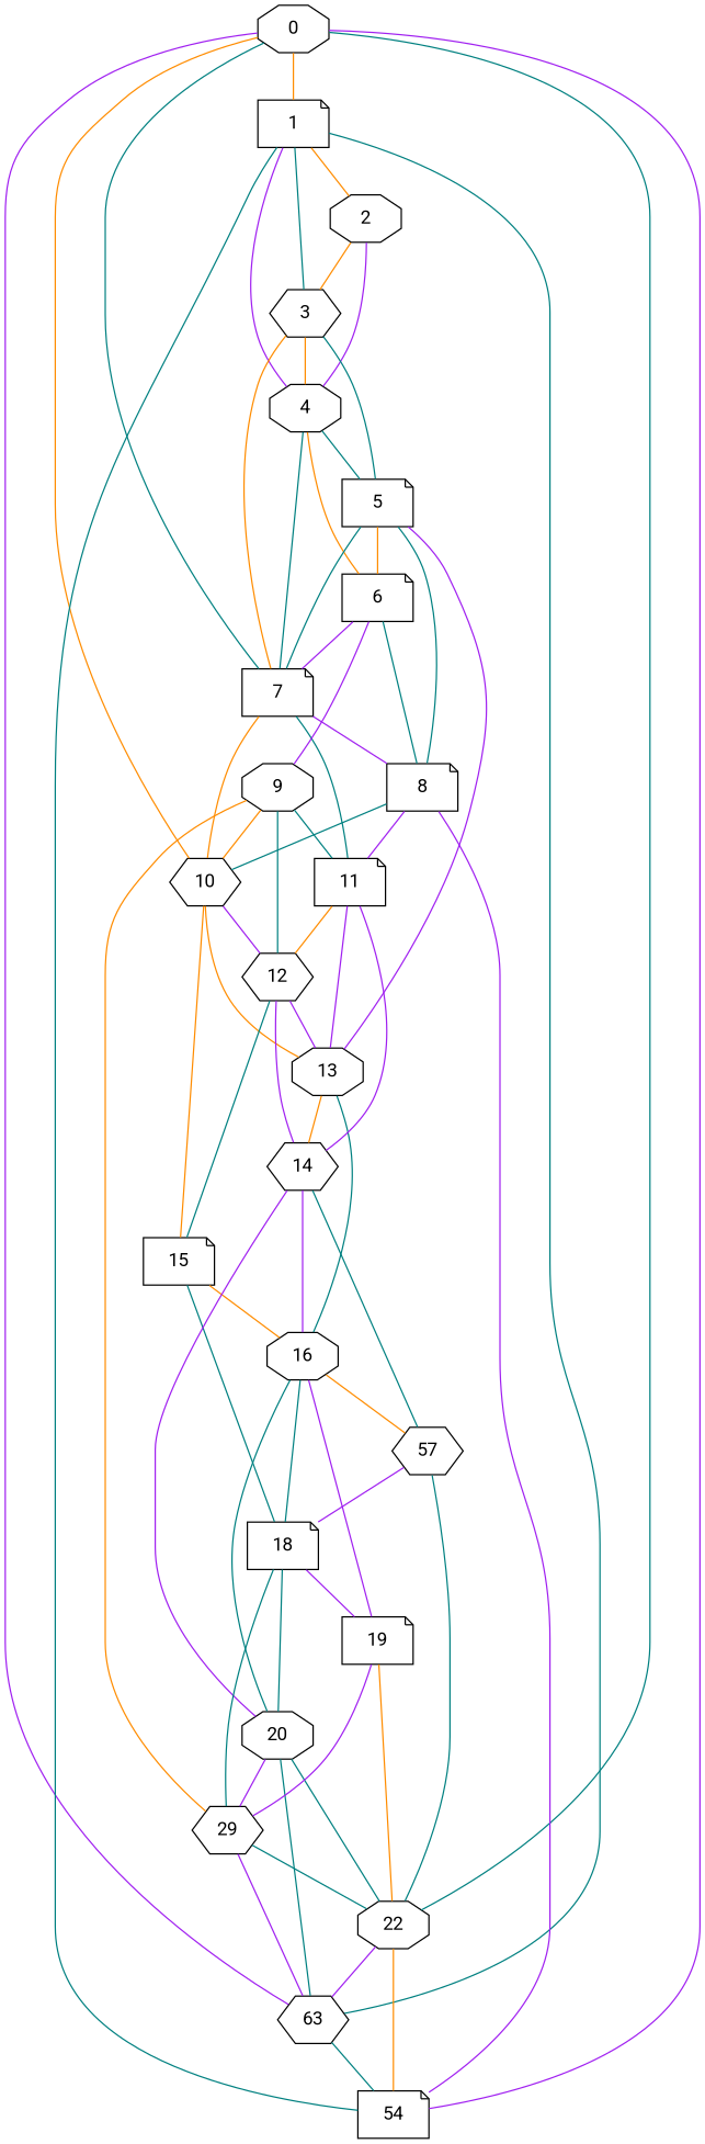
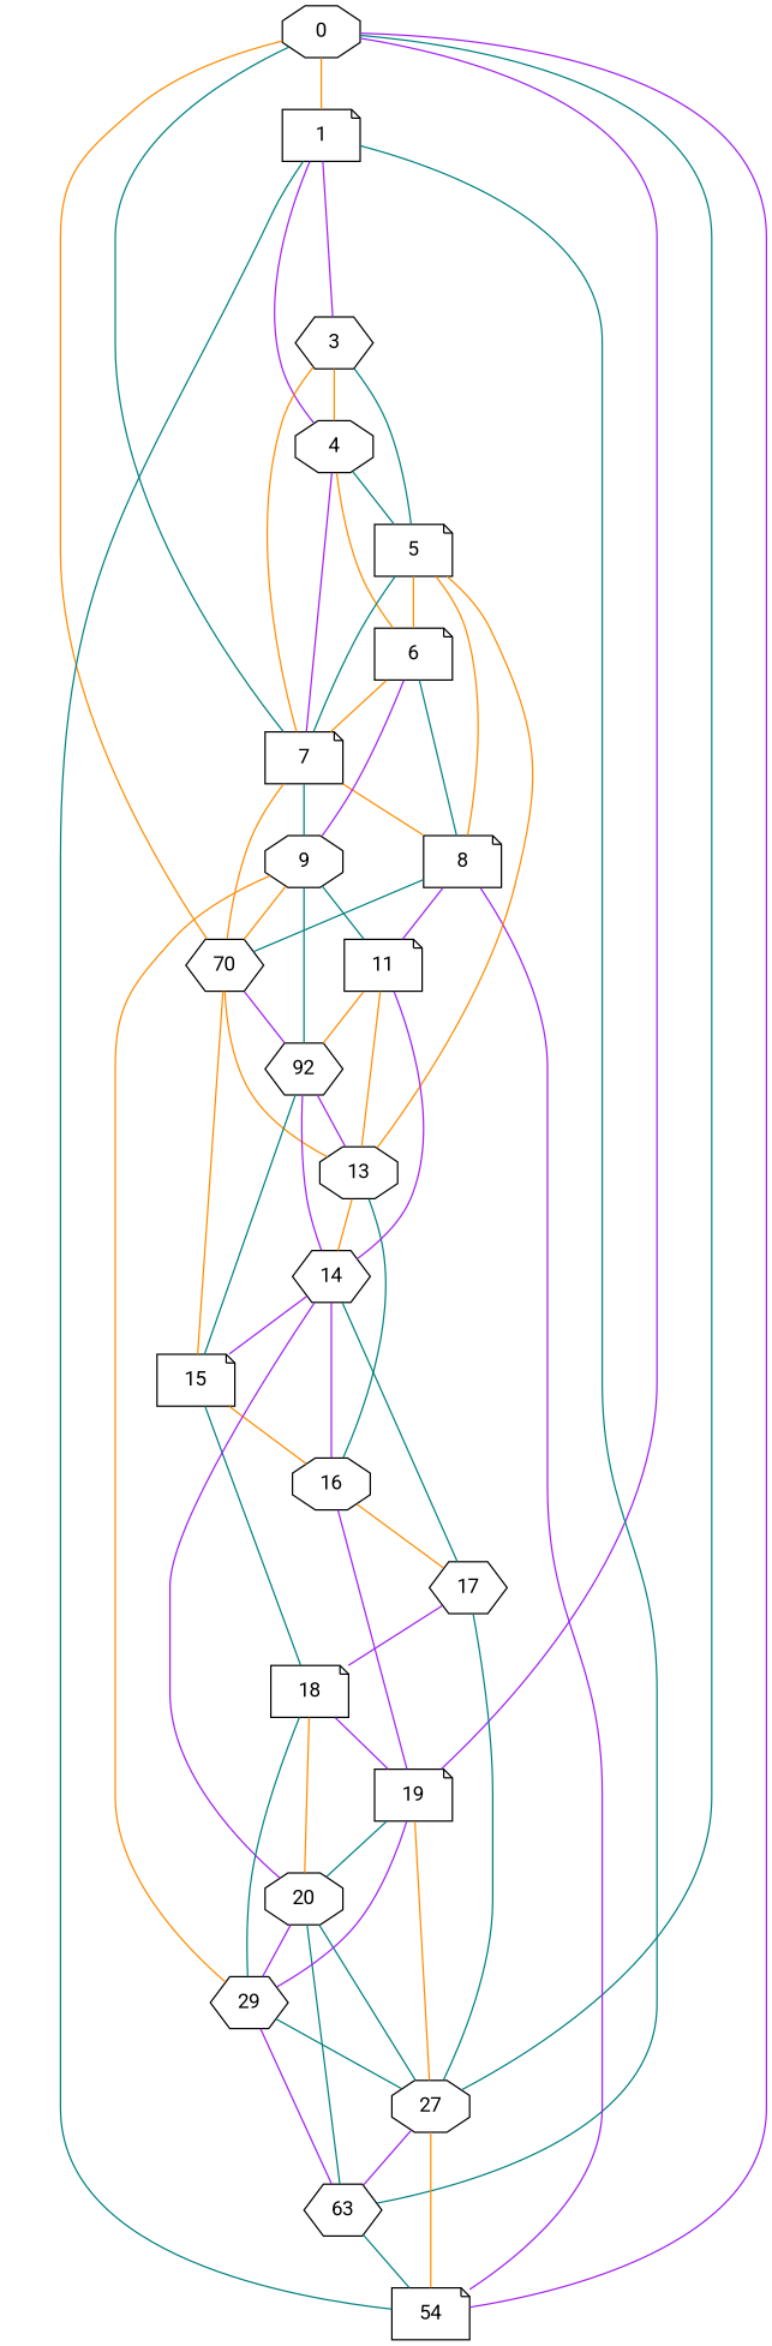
  strict graph {
    fontname=Roboto
    node [fontname=Roboto shape=note]
    edge [color=teal fontname=Roboto is_available=True prob=1.0]
    0 [shape=octagon]
    1
    7
-   10 [shape=hexagon]
-   22 [shape=octagon]
+   10 [shape=hexagon label=70]
+   22 [shape=octagon label=27]
    n6 [label=63 shape=hexagon]
    n7 [label=54]
-   2 [shape=octagon]
    3 [shape=hexagon]
    4 [shape=octagon]
    8
    9 [shape=octagon]
    13 [shape=octagon]
-   12 [shape=hexagon]
+   12 [shape=hexagon label=92]
    15
    5
    6
    11
    14 [shape=hexagon]
    16 [shape=octagon]
    n21 [label=29 shape=hexagon]
    18
-   17 [shape=hexagon label=57]
+   17 [shape=hexagon]
    20 [shape=octagon]
    19
    0 -- 1 [color=darkorange prob=0.500084225423]
    0 -- 7
    0 -- 10 [color=darkorange prob=0.668355305506]
    0 -- 22
-   0 -- n6 [color=purple prob=0.969297292641]
+   0 -- 19 [color=purple prob=0.969297292641]
    0 -- n7 [color=purple prob=0.506677850991]
    1 -- n6 [prob=0.262090043524]
    1 -- n7 [prob=0.685133211863]
-   1 -- 2 [color=darkorange]
-   1 -- 3 [prob=0.351466998866]
+   1 -- 3 [color=purple prob=0.351466998866]
    1 -- 4 [color=purple]
    7 -- 10 [color=darkorange prob=0.1823619134]
-   7 -- 8 [color=purple prob=0.896848801861]
-   7 -- 11 [prob=0.290766930375]
+   7 -- 8 [color=darkorange prob=0.896848801861]
+   7 -- 9 [prob=0.290766930375]
    10 -- 13 [color=darkorange prob=0.830173581825]
    10 -- 12 [color=purple prob=0.737963583863]
    10 -- 15 [color=darkorange prob=0.398711807845]
    22 -- n6 [color=purple prob=0.860884819044]
    22 -- n7 [color=darkorange]
    n6 -- n7 [prob=0.443311964625]
-   2 -- 3 [color=darkorange prob=0.909333739507]
-   2 -- 4 [color=purple prob=0.9486497568]
    3 -- 7 [color=darkorange prob=0.201347743852]
    3 -- 4 [color=darkorange prob=0.614784796764]
    3 -- 5 [prob=0.587759684204]
-   4 -- 7 [prob=0.257993660917]
+   4 -- 7 [color=purple prob=0.257993660917]
    4 -- 5 [prob=0.110851008428]
    4 -- 6 [color=darkorange prob=0.620697034842]
    8 -- 10 [prob=0.738281251082]
    8 -- n7 [color=purple prob=0.575557927562]
    8 -- 11 [color=purple prob=0.140787682344]
    9 -- 10 [color=darkorange]
    9 -- 12 [prob=0.674191126222]
    9 -- 11 [prob=0.0940577007395]
    9 -- n21 [color=darkorange prob=0.426826962639]
    13 -- 14 [color=darkorange prob=0.575631094913]
    13 -- 16
    12 -- 13 [color=purple]
    12 -- 15 [prob=0.504061004749]
    12 -- 14 [color=purple prob=0.661727933232]
    15 -- 16 [color=darkorange prob=0.271847833826]
    15 -- 18 [prob=0.824677559719]
    5 -- 7 [prob=0.780113427695]
-   5 -- 8
-   5 -- 13 [color=purple prob=0.161067427998]
+   5 -- 8 [color=darkorange]
+   5 -- 13 [color=darkorange prob=0.161067427998]
    5 -- 6 [color=darkorange prob=0.713979374211]
-   6 -- 7 [color=purple prob=0.0940357057813]
+   6 -- 7 [color=darkorange prob=0.0940357057813]
    6 -- 8
    6 -- 9 [color=purple prob=0.512813288987]
-   11 -- 13 [color=purple prob=0.326428443396]
+   11 -- 13 [color=darkorange prob=0.326428443396]
    11 -- 12 [color=darkorange prob=0.372203292508]
    11 -- 14 [color=purple]
+   14 -- 15 [color=purple prob=0.213927676513]
    14 -- 16 [color=purple]
    14 -- 17 [prob=0.877493816115]
    14 -- 20 [color=purple prob=0.896691792157]
-   16 -- 18 [prob=0.10107150759]
    16 -- 17 [color=darkorange prob=0.116317626003]
    16 -- 19 [color=purple]
    n21 -- 22 [prob=0.907757169202]
    n21 -- n6 [color=purple]
    18 -- n21 [prob=0.249522693663]
-   18 -- 20 [prob=0.529682678536]
+   18 -- 20 [color=darkorange prob=0.529682678536]
    18 -- 19 [color=purple]
    17 -- 22 [prob=0.679584531765]
    17 -- 18 [color=purple prob=0.681053695774]
    20 -- 22 [prob=0.532855111121]
    20 -- n6 [prob=0.990534566792]
    20 -- n21 [color=purple prob=0.7856596022]
    19 -- 22 [color=darkorange]
    19 -- n21 [color=purple]
-   16 -- 20 [prob=0.227384120092]
+   19 -- 20 [prob=0.227384120092]
  }
